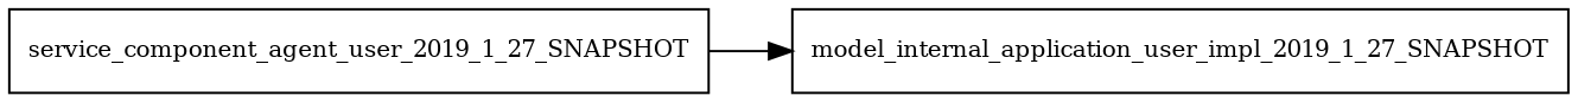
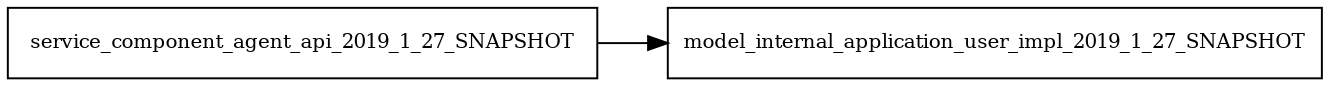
  digraph {
    rankdir=LR
    node [fontsize=10.0 shape=box]
-   service_component_agent_api_2019_1_27_SNAPSHOT [label=service_component_agent_user_2019_1_27_SNAPSHOT]
+   service_component_agent_api_2019_1_27_SNAPSHOT
    model_internal_application_user_impl_2019_1_27_SNAPSHOT
    service_component_agent_api_2019_1_27_SNAPSHOT -> model_internal_application_user_impl_2019_1_27_SNAPSHOT
  }
